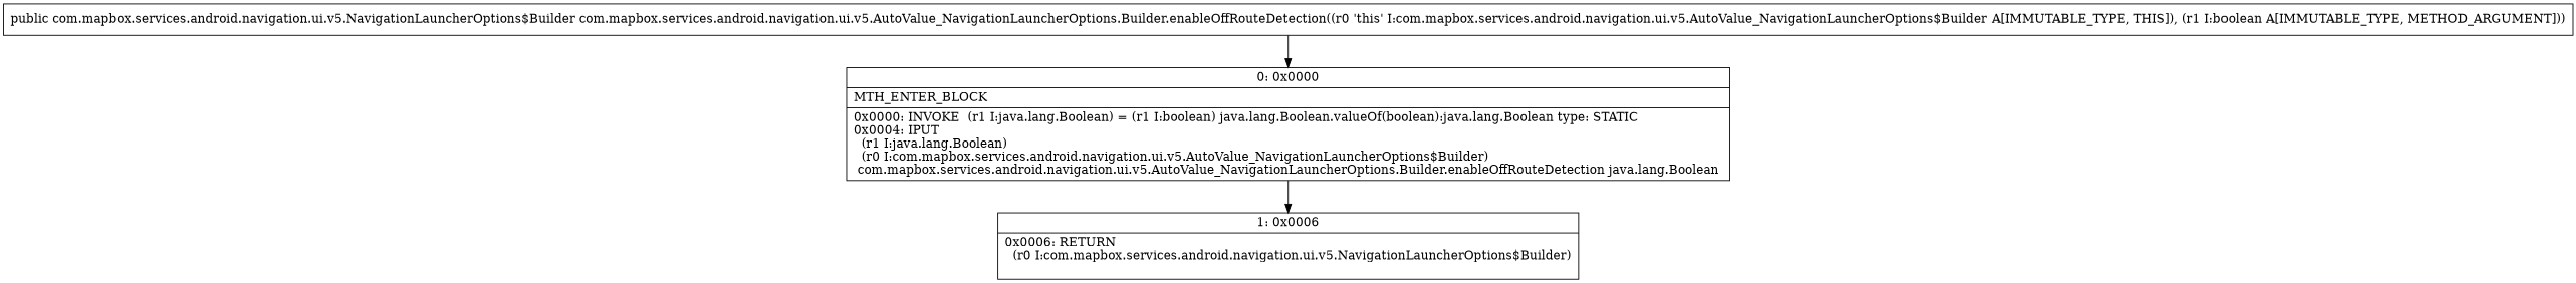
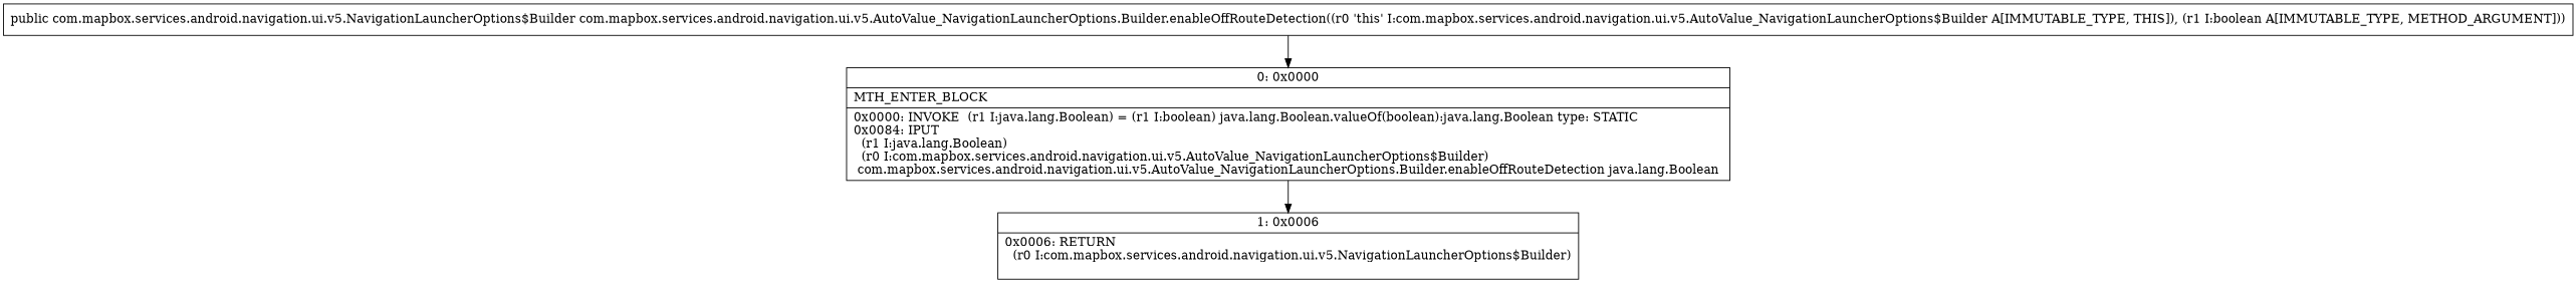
  digraph {
    node [shape=record]
-   n1 [label="{0\:\ 0x0000|MTH_ENTER_BLOCK\l|0x0000: INVOKE  (r1 I:java.lang.Boolean) = (r1 I:boolean) java.lang.Boolean.valueOf(boolean):java.lang.Boolean type: STATIC \l0x0004: IPUT  \l  (r1 I:java.lang.Boolean)\l  (r0 I:com.mapbox.services.android.navigation.ui.v5.AutoValue_NavigationLauncherOptions$Builder)\l com.mapbox.services.android.navigation.ui.v5.AutoValue_NavigationLauncherOptions.Builder.enableOffRouteDetection java.lang.Boolean \l}"]
+   n1 [label="{0\:\ 0x0000|MTH_ENTER_BLOCK\l|0x0000: INVOKE  (r1 I:java.lang.Boolean) = (r1 I:boolean) java.lang.Boolean.valueOf(boolean):java.lang.Boolean type: STATIC \l0x0084: IPUT  \l  (r1 I:java.lang.Boolean)\l  (r0 I:com.mapbox.services.android.navigation.ui.v5.AutoValue_NavigationLauncherOptions$Builder)\l com.mapbox.services.android.navigation.ui.v5.AutoValue_NavigationLauncherOptions.Builder.enableOffRouteDetection java.lang.Boolean \l}"]
    n2 [label="{1\:\ 0x0006|0x0006: RETURN  \l  (r0 I:com.mapbox.services.android.navigation.ui.v5.NavigationLauncherOptions$Builder)\l \l}"]
    n3 [label="{public com.mapbox.services.android.navigation.ui.v5.NavigationLauncherOptions$Builder com.mapbox.services.android.navigation.ui.v5.AutoValue_NavigationLauncherOptions.Builder.enableOffRouteDetection((r0 'this' I:com.mapbox.services.android.navigation.ui.v5.AutoValue_NavigationLauncherOptions$Builder A[IMMUTABLE_TYPE, THIS]), (r1 I:boolean A[IMMUTABLE_TYPE, METHOD_ARGUMENT])) }"]
    n1 -> n2
    n3 -> n1
  }
